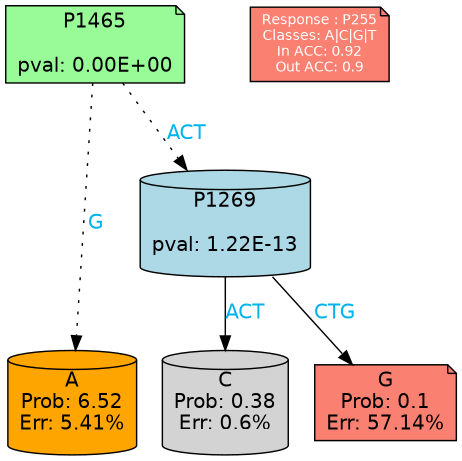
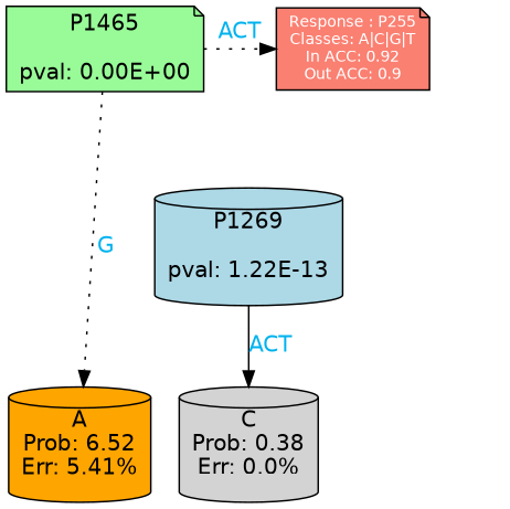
  digraph {
    ranksep=equally
    splines=polylines
    node [color=black fillcolor=salmon fontname=helvetica shape=cylinder style="filled, rounded"]
    edge [fontcolor=deepskyblue2 fontname=helvetica style=dotted]
-   n1 [fillcolor=lightgrey label="C\nProb: 0.38\nErr: 0.6%"]
-   n2 [label="G\nProb: 0.1\nErr: 57.14%" shape=note]
+   n1 [fillcolor=lightgrey label="C\nProb: 0.38\nErr: 0.0%"]
    n3 [fillcolor=orange label="A\nProb: 6.52\nErr: 5.41%"]
    n4 [align=left fontcolor=white fontsize=10 label="Response : P255\nClasses: A|C|G|T\nIn ACC: 0.92\nOut ACC: 0.9\n" shape=note style=filled]
    n5 [fillcolor=palegreen label="P1465\n\npval: 0.00E+00" shape=note]
    n6 [fillcolor=lightblue label="P1269\n\npval: 1.22E-13"]
    subgraph sub_1 {
      rank=same
      n1
-     n2
      n3
    }
    subgraph sub_2 {
      rank=same
      n4
      n5
    }
    n5 -> n3 [label=G]
-   n5 -> n6 [label=ACT]
+   n5 -> n4 [label=ACT]
    n6 -> n1 [label=ACT style=solid]
-   n6 -> n2 [label=CTG style=solid]
  }
